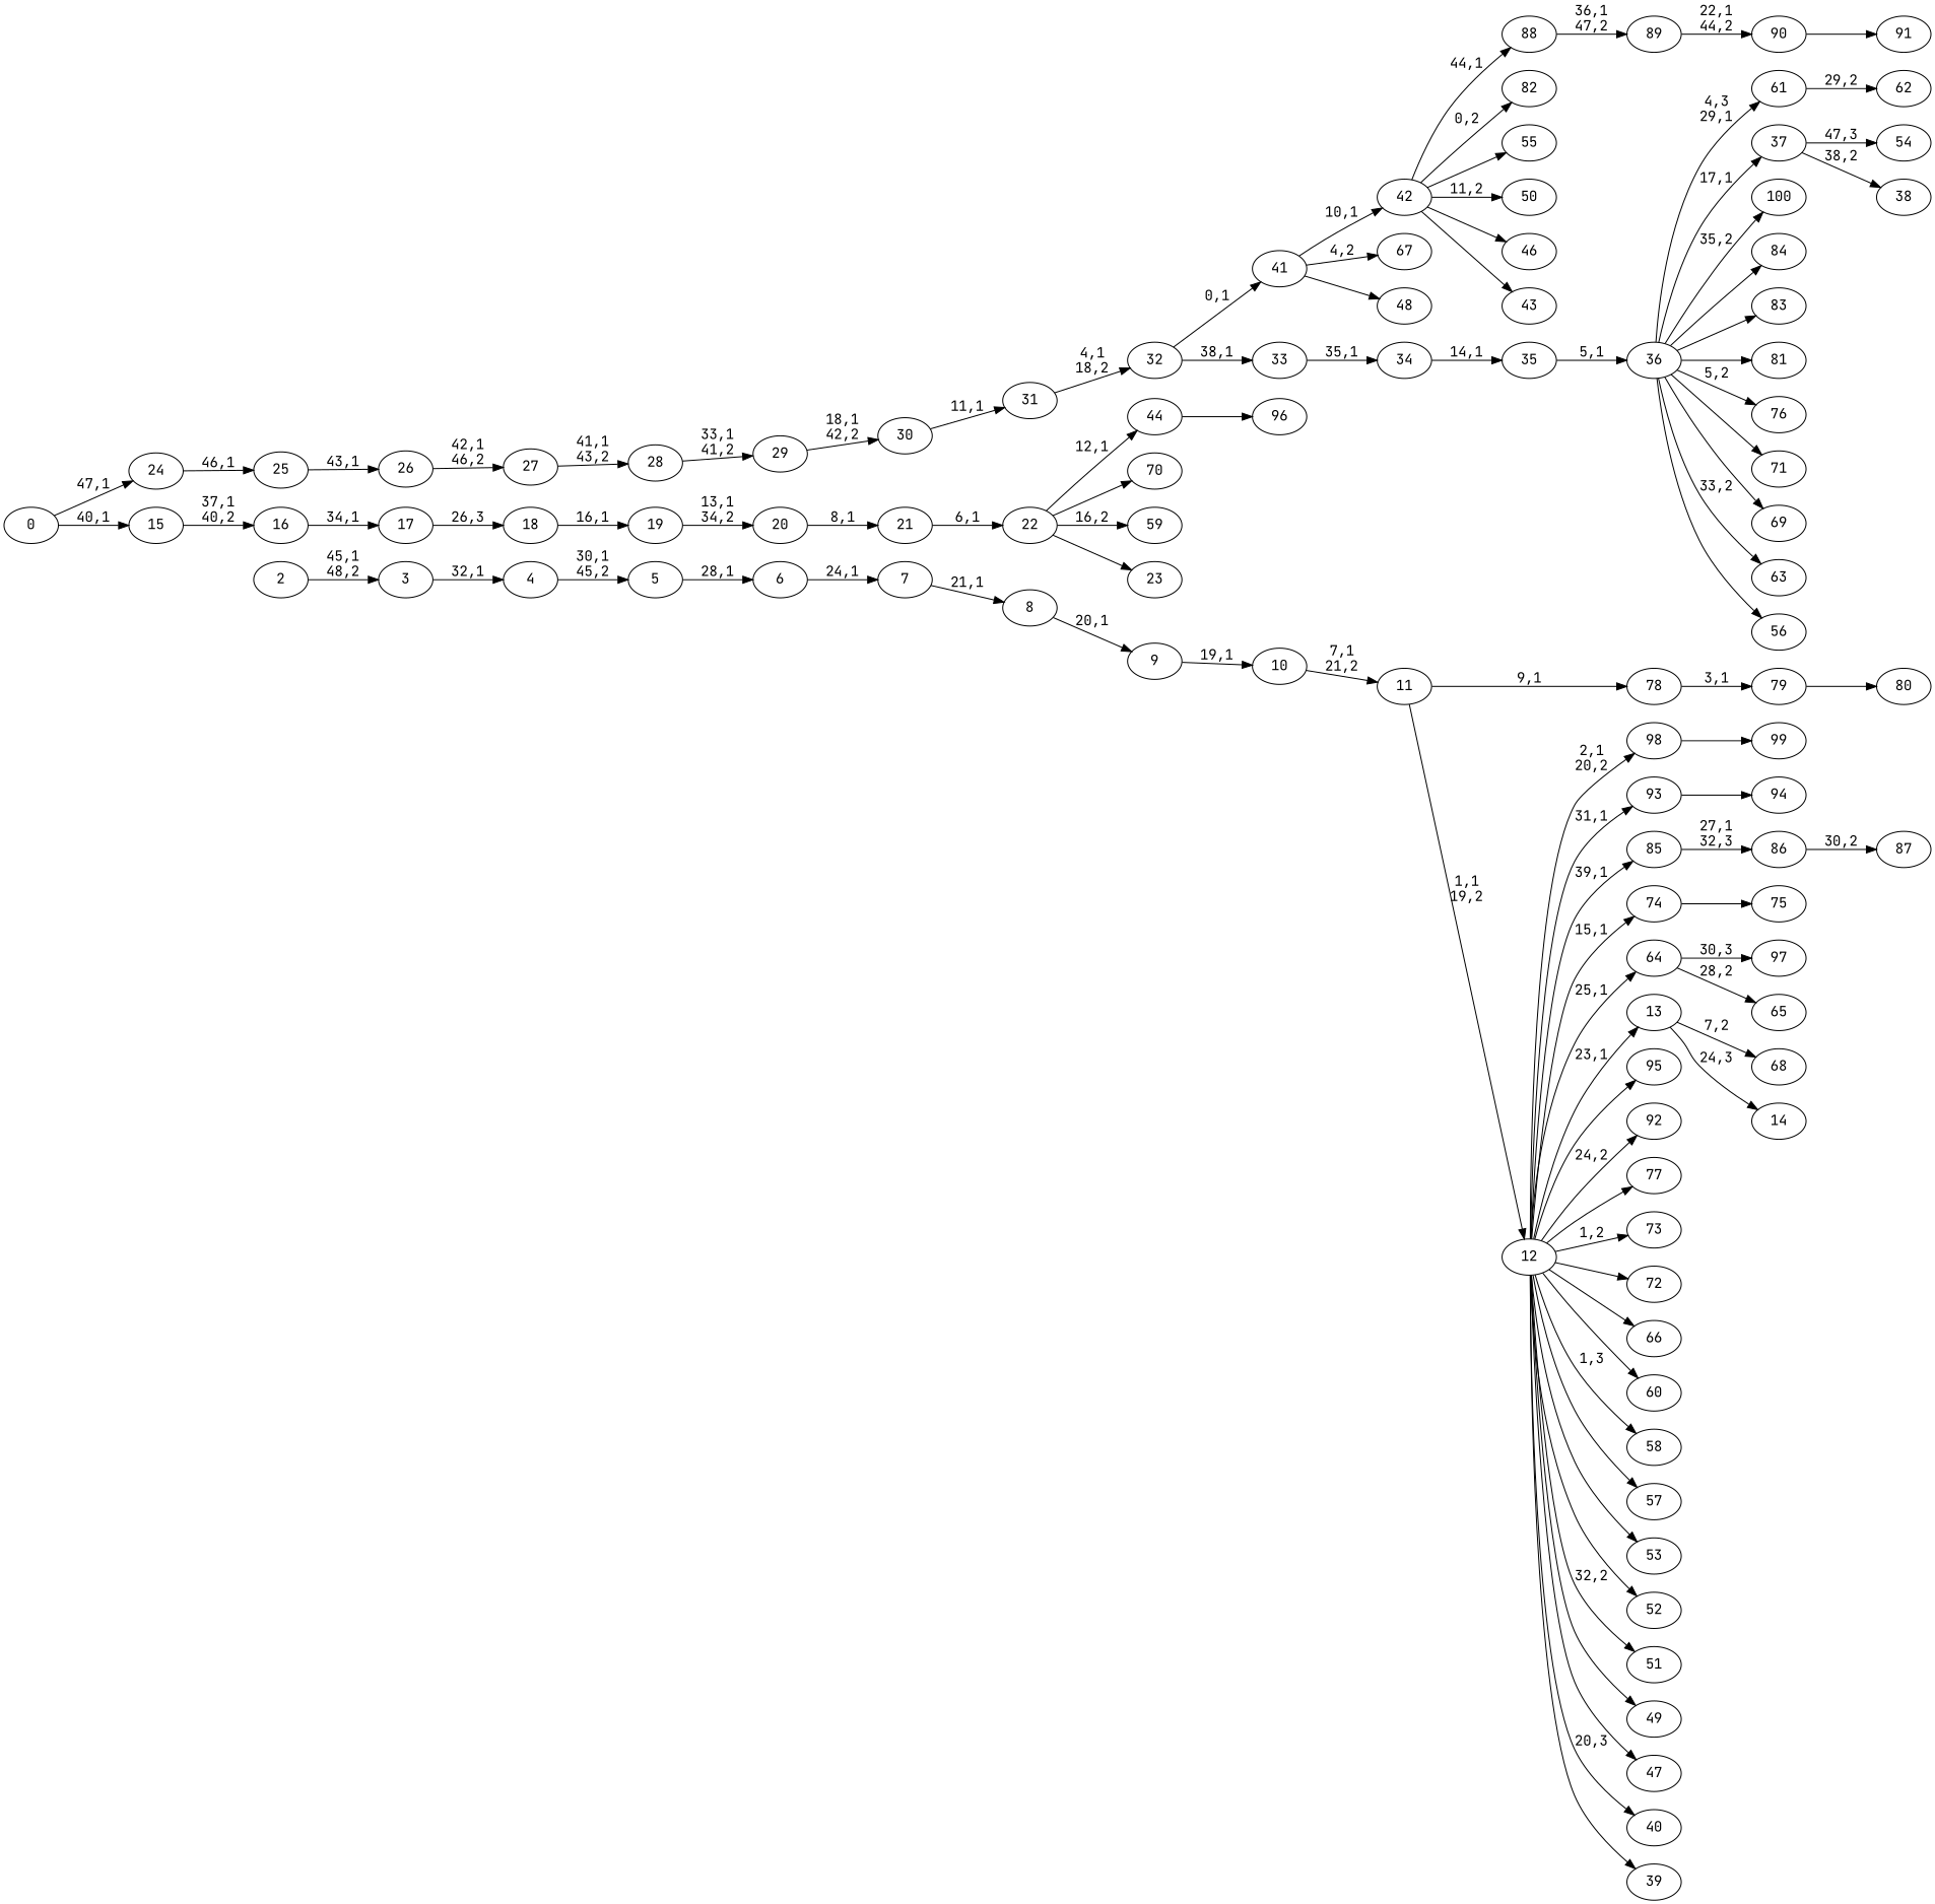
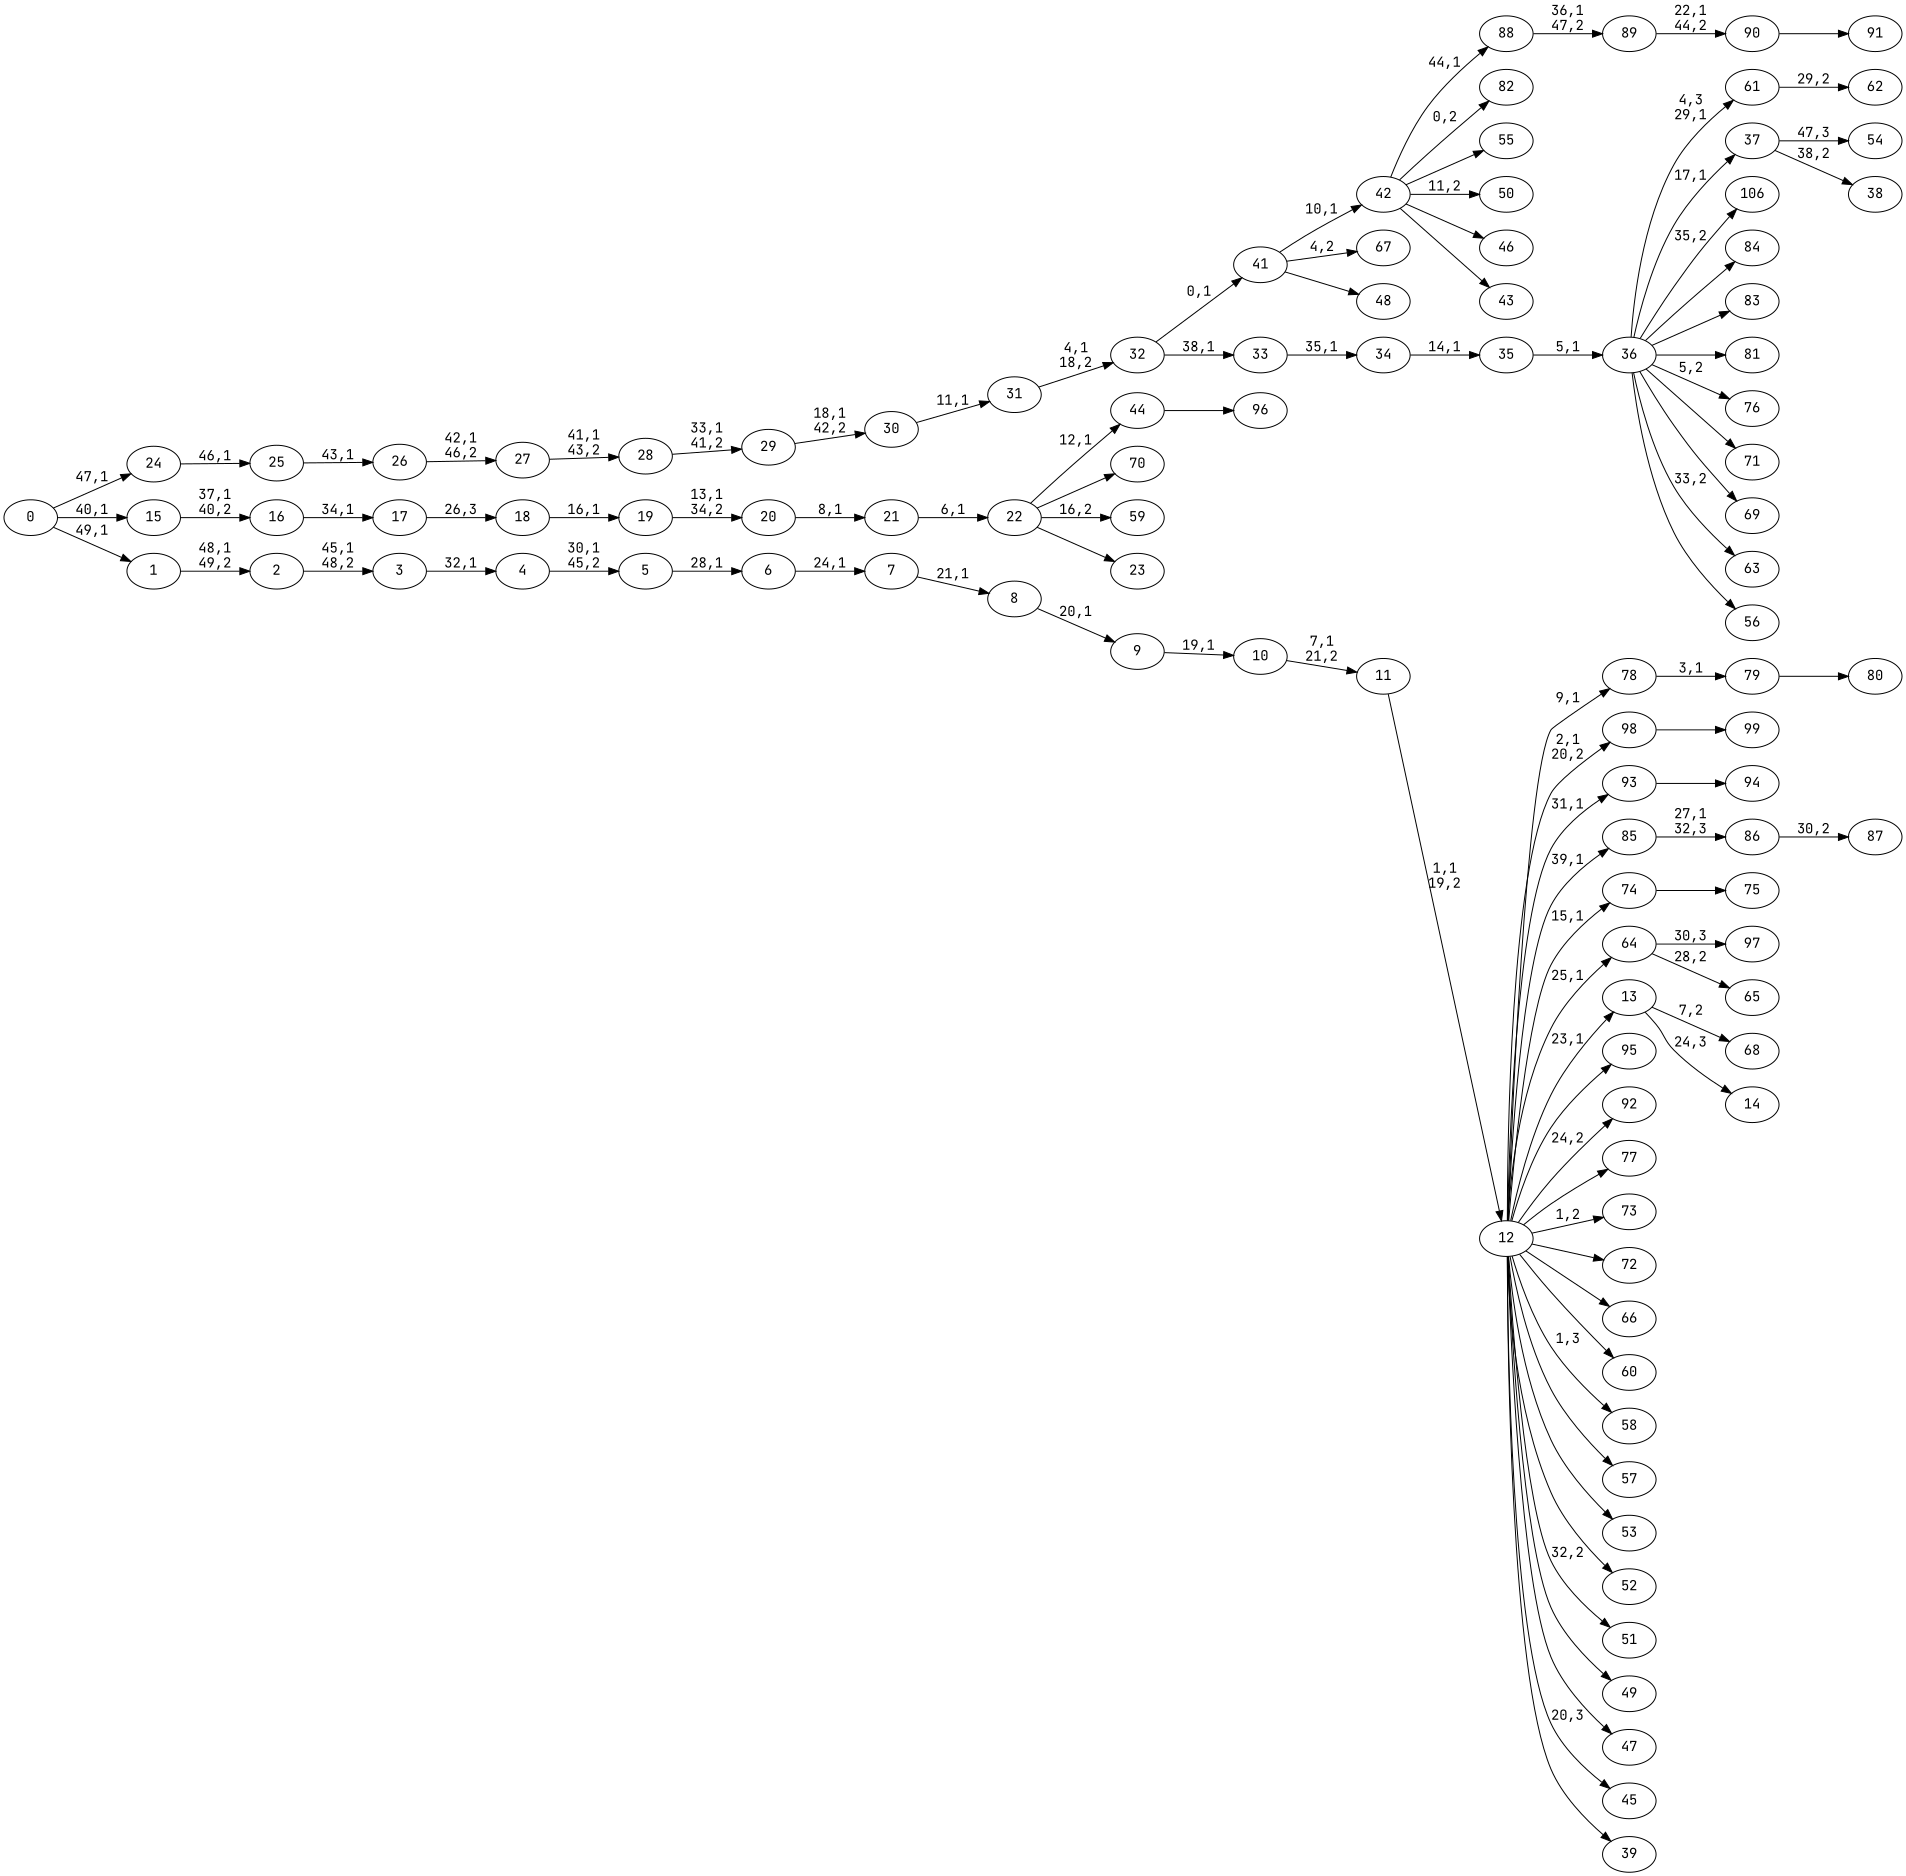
  digraph {
    fontname="JetBrains Mono"
    rankdir=LR
    node [fontname="JetBrains Mono"]
    edge [fontname="JetBrains Mono"]
    98
    99
    93
    94
    90
    91
    89
    88
    86
    87
    85
    79
    80
    78
    74
    75
    64
    97
    65
    61
    62
    44
    96
    42
    82
    55
    50
    46
    43
    41
    67
    48
    37
    54
    38
    36
-   100
+   100 [label=106]
    84
    83
    81
    76
    71
    69
    63
    56
    35
    34
    33
    32
    31
    30
    29
    28
    27
    26
    25
    24
    22
    70
    59
    23
    21
    20
    19
    18
    17
    16
    15
    13
    68
    14
    12
    95
    92
    77
    73
    72
    66
    60
    58
    57
    53
    52
    51
    49
    47
-   40
+   40 [label=45]
    39
    11
    10
    9
    8
    7
    6
    5
    4
    3
    2
+   1
    0
    98 -> 99
    93 -> 94
    90 -> 91
    89 -> 90 [label="22,1\n44,2"]
    88 -> 89 [label="36,1\n47,2"]
    86 -> 87 [label="30,2"]
    85 -> 86 [label="27,1\n32,3"]
    79 -> 80
    78 -> 79 [label="3,1"]
    74 -> 75
    64 -> 97 [label="30,3"]
    64 -> 65 [label="28,2"]
    61 -> 62 [label="29,2"]
    44 -> 96
    42 -> 88 [label="44,1"]
    42 -> 82 [label="0,2"]
    42 -> 55
    42 -> 50 [label="11,2"]
    42 -> 46
    42 -> 43
    41 -> 42 [label="10,1"]
    41 -> 67 [label="4,2"]
    41 -> 48
    37 -> 54 [label="47,3"]
    37 -> 38 [label="38,2"]
    36 -> 61 [label="4,3\n29,1"]
    36 -> 37 [label="17,1"]
    36 -> 100 [label="35,2"]
    36 -> 84
    36 -> 83
    36 -> 81
    36 -> 76 [label="5,2"]
    36 -> 71
    36 -> 69
    36 -> 63 [label="33,2"]
    36 -> 56
    35 -> 36 [label="5,1"]
    34 -> 35 [label="14,1"]
    33 -> 34 [label="35,1"]
    32 -> 41 [label="0,1"]
    32 -> 33 [label="38,1"]
    31 -> 32 [label="4,1\n18,2"]
    30 -> 31 [label="11,1"]
    29 -> 30 [label="18,1\n42,2"]
    28 -> 29 [label="33,1\n41,2"]
    27 -> 28 [label="41,1\n43,2"]
    26 -> 27 [label="42,1\n46,2"]
    25 -> 26 [label="43,1"]
    24 -> 25 [label="46,1"]
    22 -> 44 [label="12,1"]
    22 -> 70
    22 -> 59 [label="16,2"]
    22 -> 23
    21 -> 22 [label="6,1"]
    20 -> 21 [label="8,1"]
    19 -> 20 [label="13,1\n34,2"]
    18 -> 19 [label="16,1"]
    17 -> 18 [label="26,3"]
    16 -> 17 [label="34,1"]
    15 -> 16 [label="37,1\n40,2"]
    13 -> 68 [label="7,2"]
    13 -> 14 [label="24,3"]
    12 -> 98 [label="2,1\n20,2"]
    12 -> 93 [label="31,1"]
    12 -> 85 [label="39,1"]
-   11 -> 78 [label="9,1"]
+   12 -> 78 [label="9,1"]
    12 -> 74 [label="15,1"]
    12 -> 64 [label="25,1"]
    12 -> 13 [label="23,1"]
    12 -> 95
    12 -> 92 [label="24,2"]
    12 -> 77
    12 -> 73 [label="1,2"]
    12 -> 72
    12 -> 66
    12 -> 60
    12 -> 58 [label="1,3"]
    12 -> 57
    12 -> 53
    12 -> 52
    12 -> 51 [label="32,2"]
    12 -> 49
    12 -> 47
    12 -> 40 [label="20,3"]
    12 -> 39
    11 -> 12 [label="1,1\n19,2"]
    10 -> 11 [label="7,1\n21,2"]
    9 -> 10 [label="19,1"]
    8 -> 9 [label="20,1"]
    7 -> 8 [label="21,1"]
    6 -> 7 [label="24,1"]
    5 -> 6 [label="28,1"]
    4 -> 5 [label="30,1\n45,2"]
    3 -> 4 [label="32,1"]
    2 -> 3 [label="45,1\n48,2"]
+   1 -> 2 [label="48,1\n49,2"]
    0 -> 24 [label="47,1"]
    0 -> 15 [label="40,1"]
+   0 -> 1 [label="49,1"]
  }
